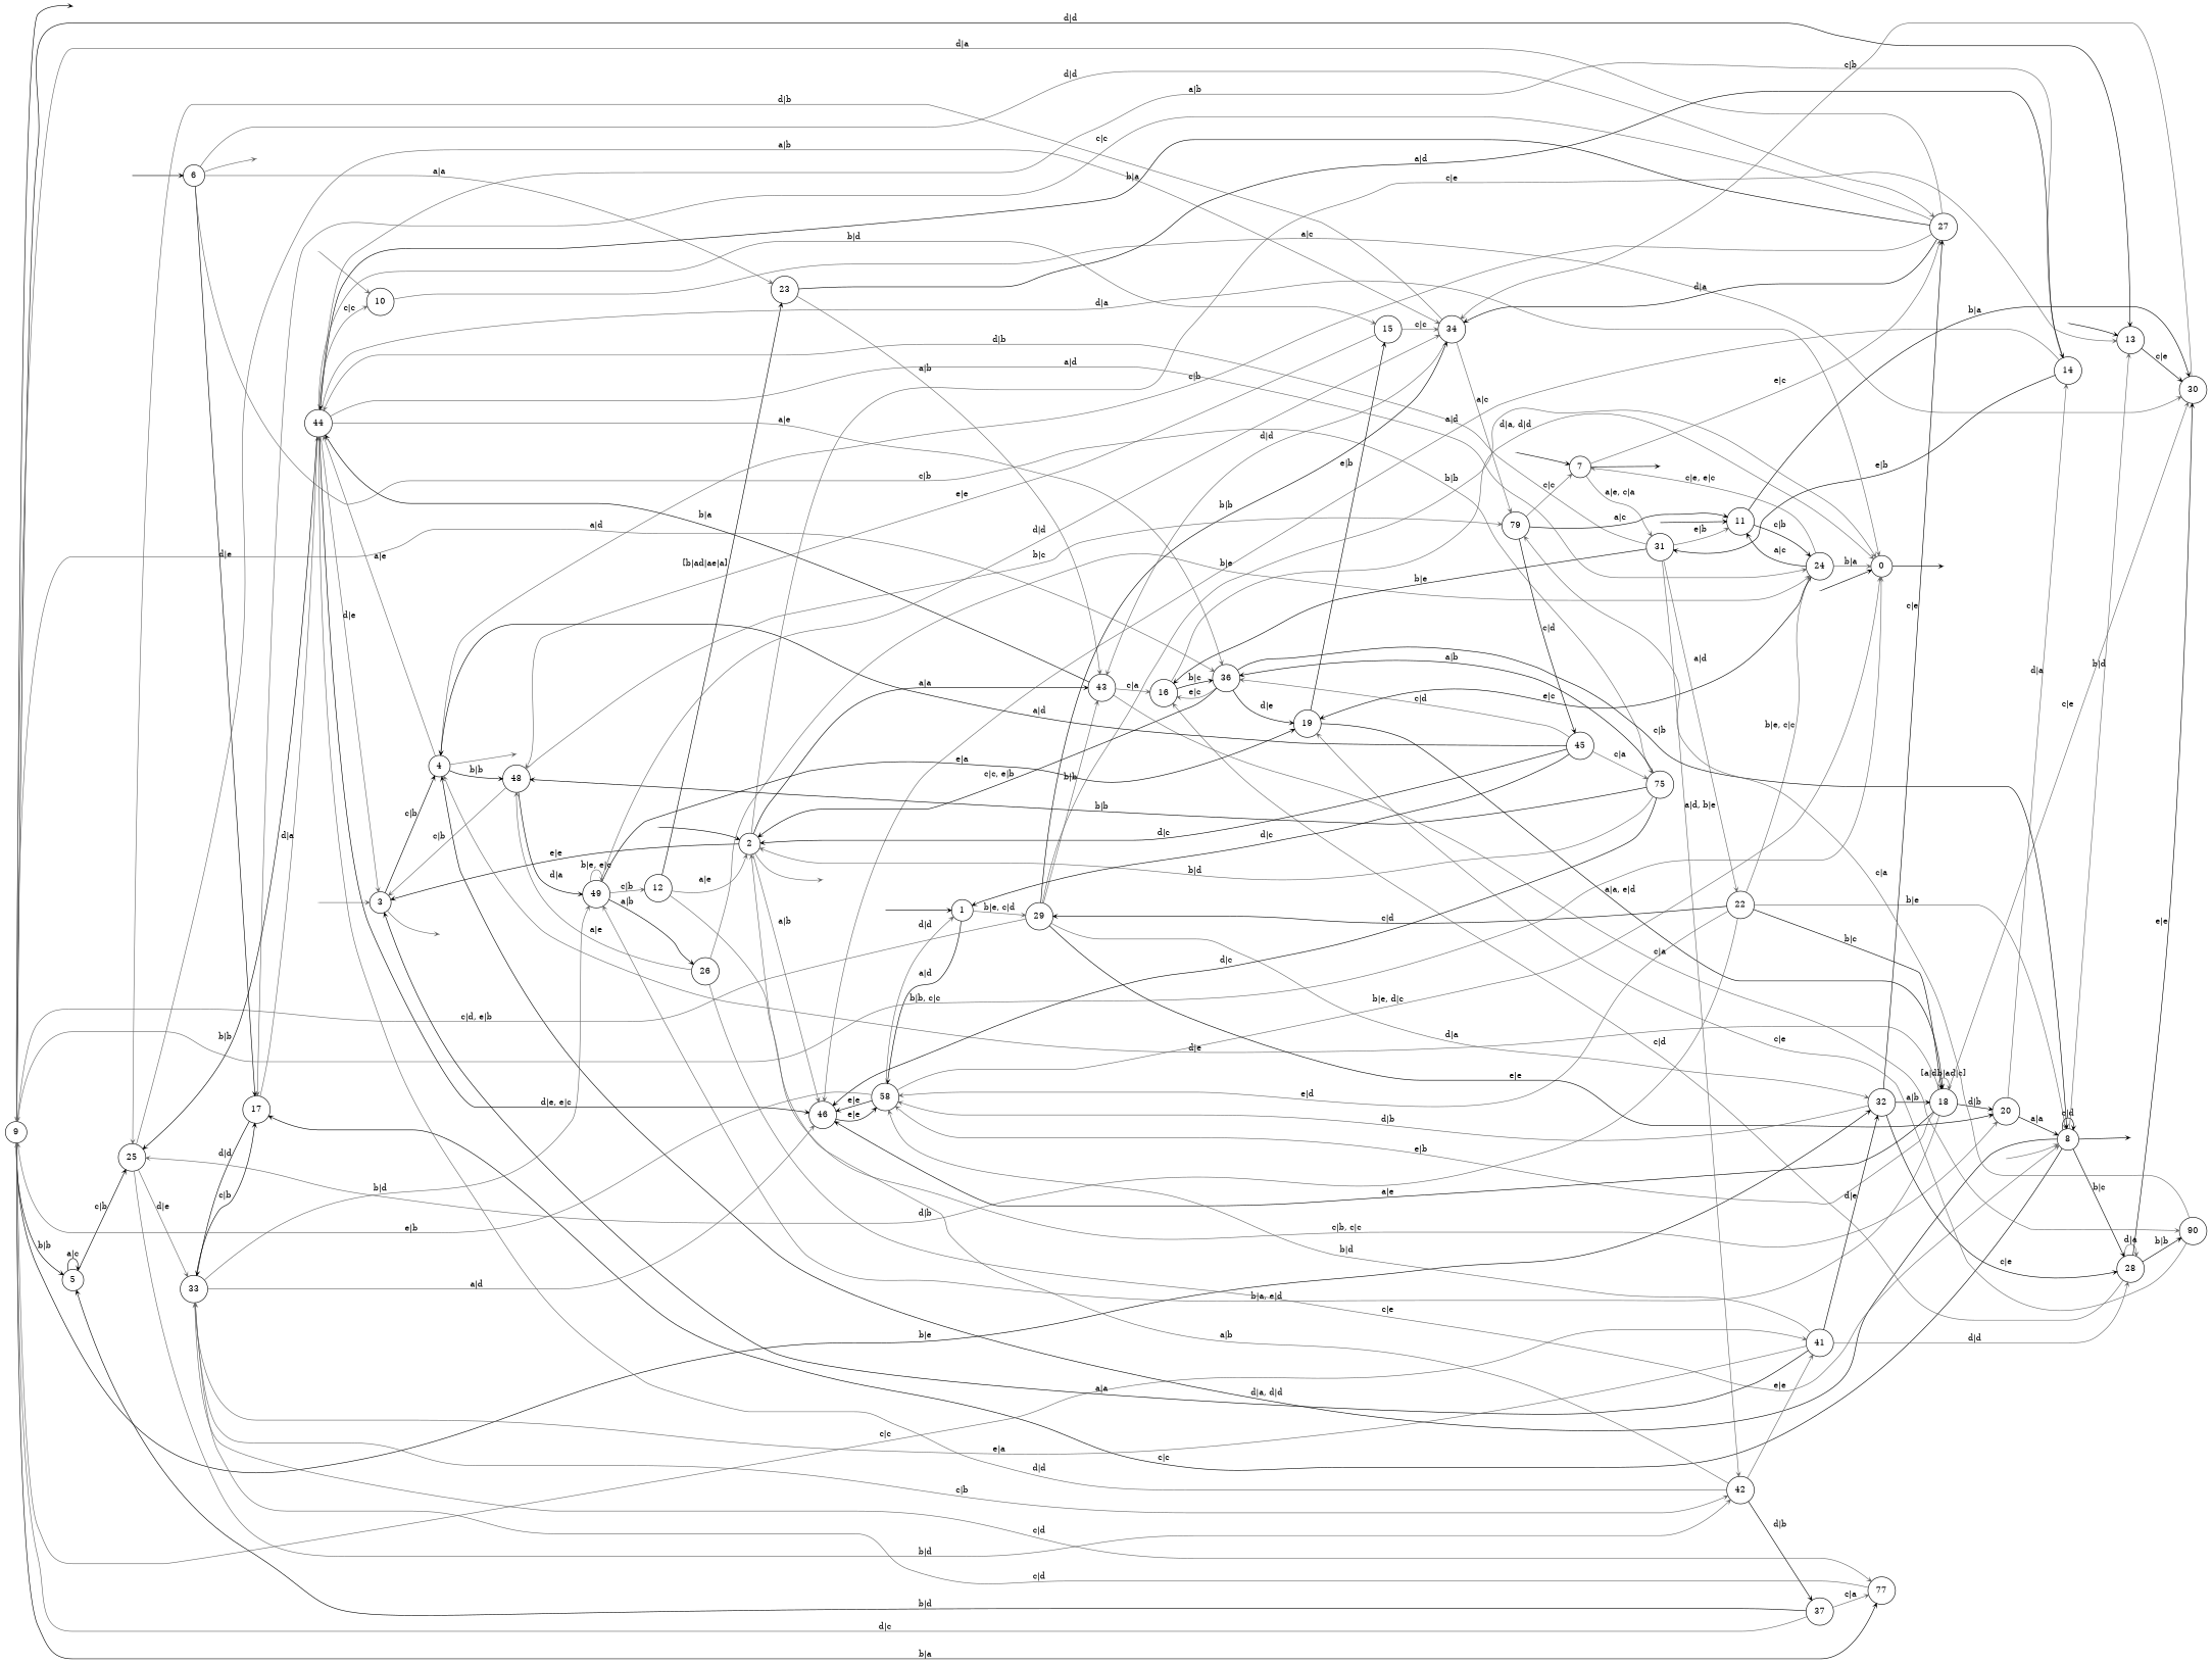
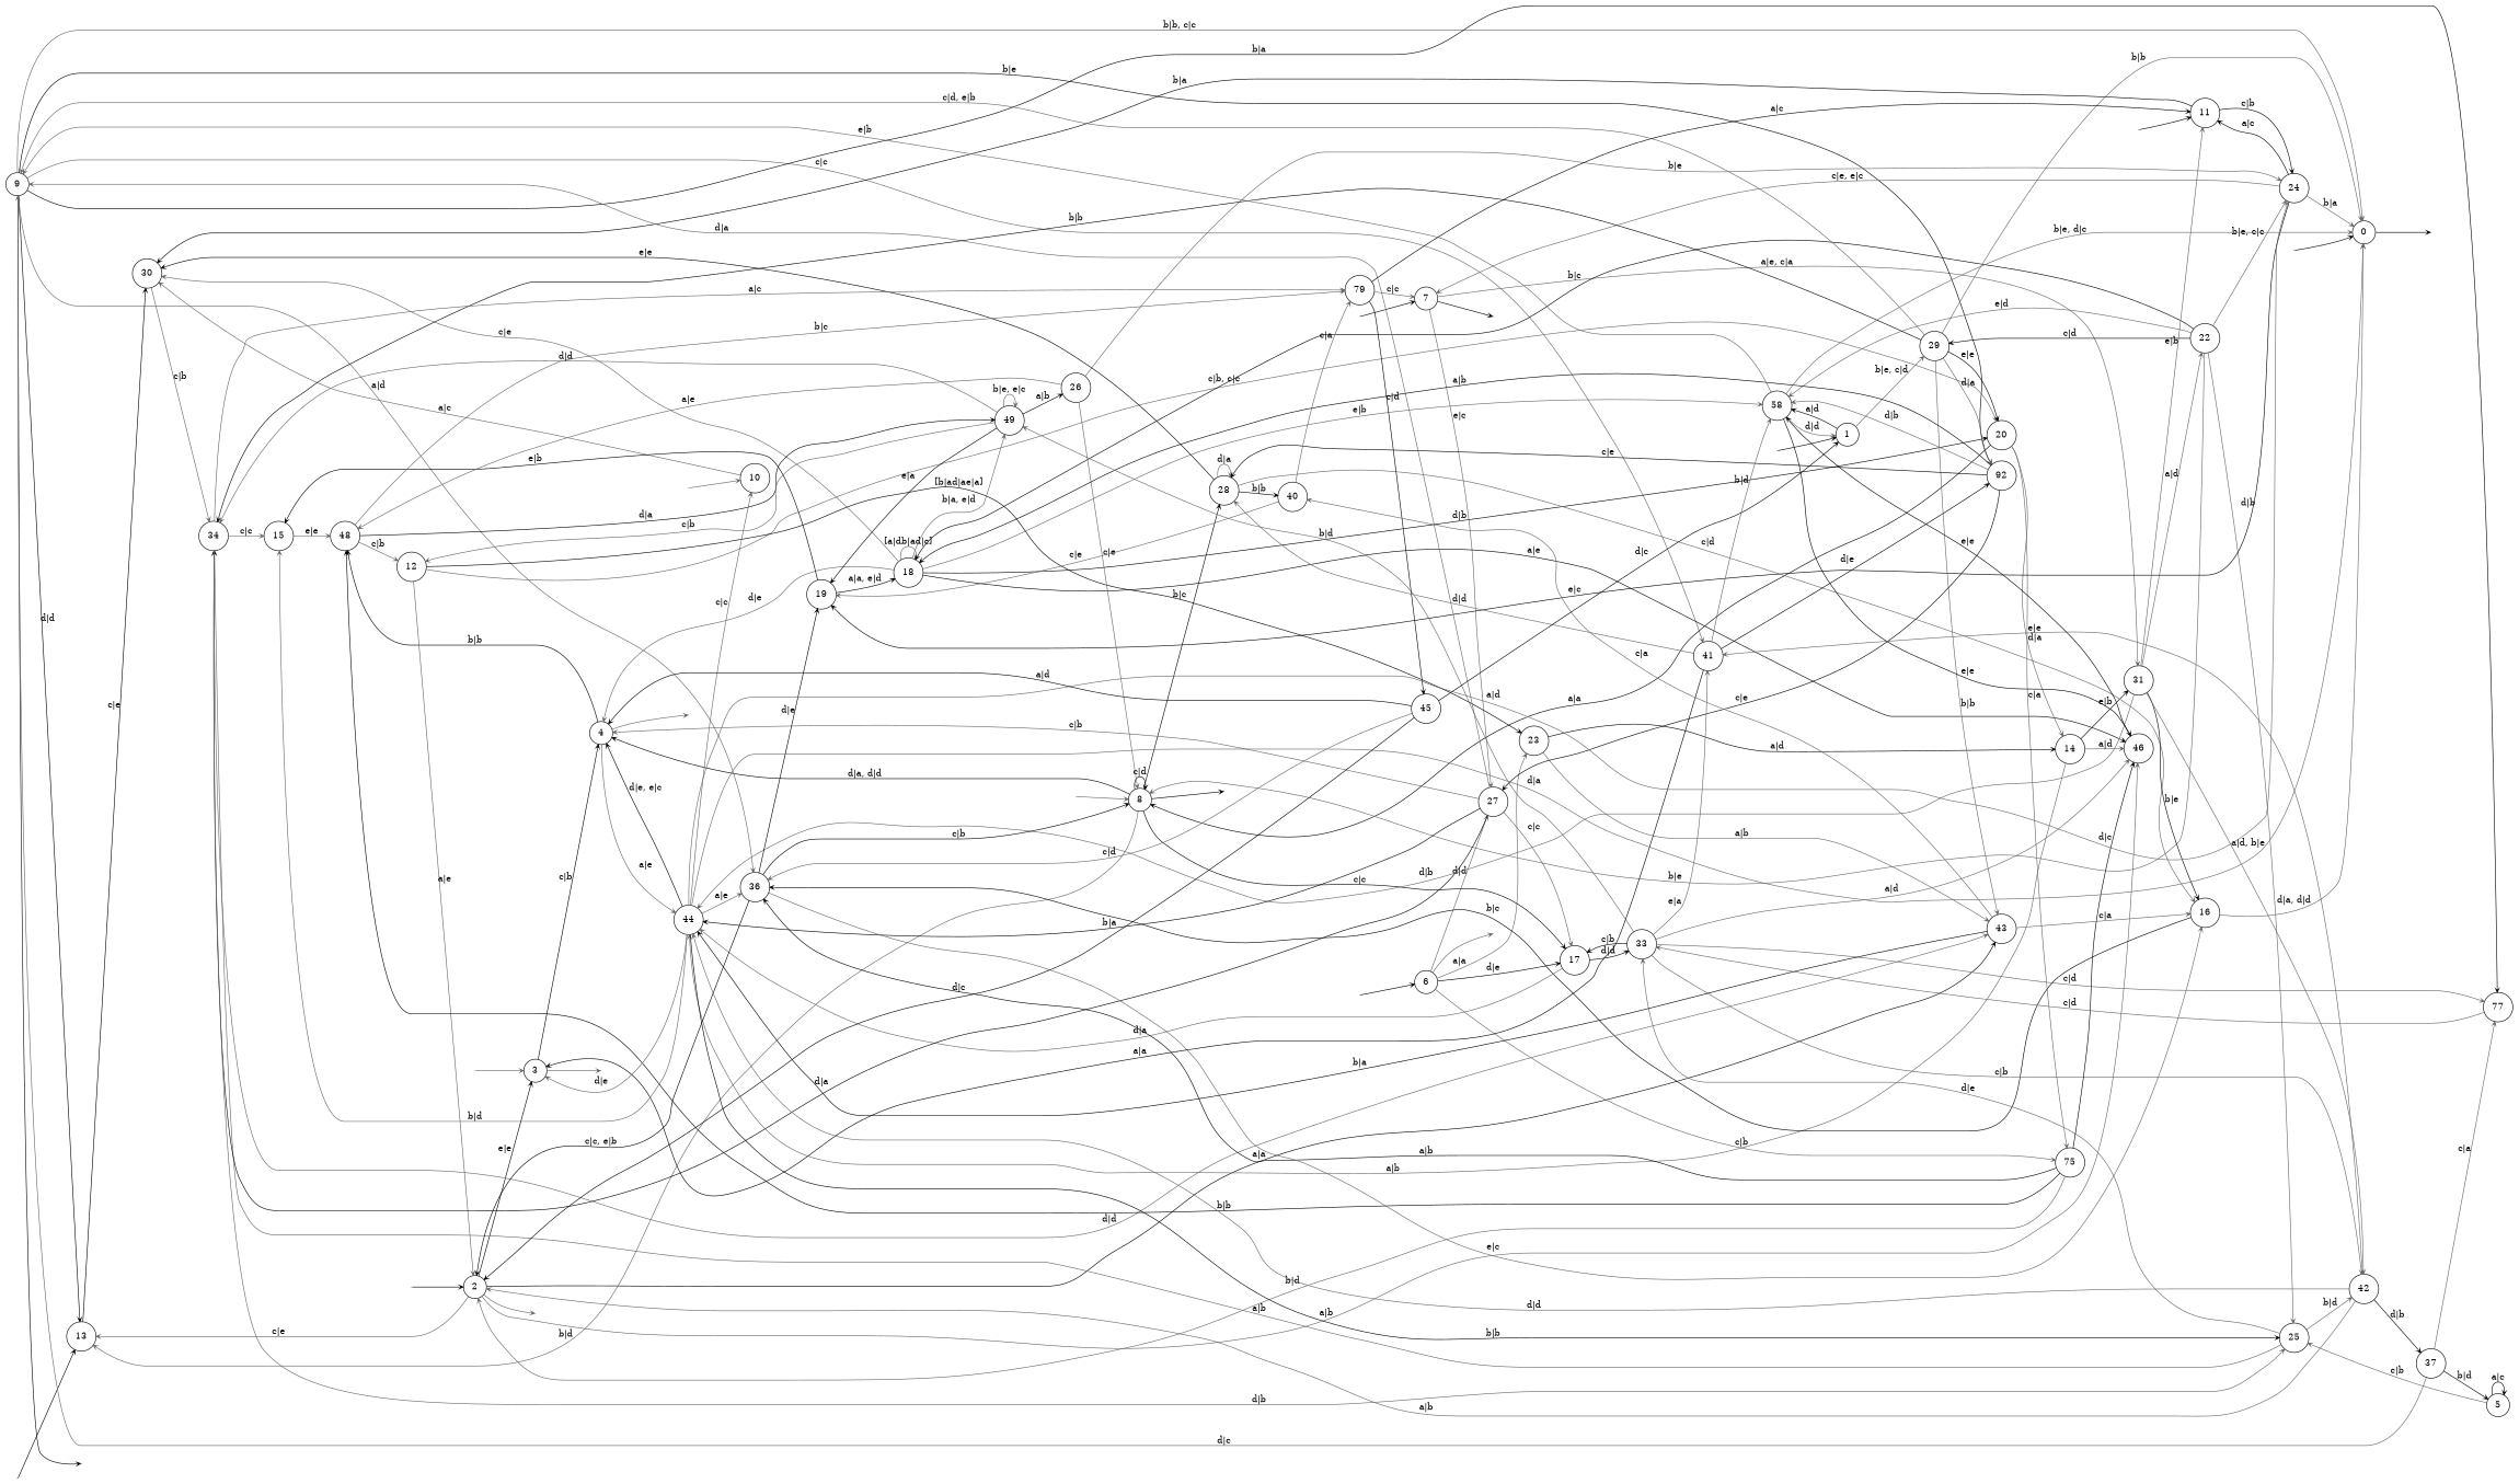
  digraph {
    rankdir=LR
    vcsn_context="lat<letterset<char_letters(abcde)>, letterset<char_letters(abcde)>>, b"
    node [shape=circle style=rounded]
    edge [arrowhead=vee arrowsize=.6 color=gray40]
    I0 [shape=point width=0 style=""]
    I1 [shape=point width=0 style=""]
    I2 [shape=point width=0 style=""]
    I3 [shape=point width=0 style=""]
    I6 [shape=point width=0 style=""]
    I7 [shape=point width=0 style=""]
    I8 [shape=point width=0 style=""]
    I10 [shape=point width=0 style=""]
    I11 [shape=point width=0 style=""]
    I13 [shape=point width=0 style=""]
    F0 [shape=point width=0 style=""]
    F2 [shape=point width=0 style=""]
    F3 [shape=point width=0 style=""]
    F4 [shape=point width=0 style=""]
    F6 [shape=point width=0 style=""]
    F7 [shape=point width=0 style=""]
    F8 [shape=point width=0 style=""]
    F9 [shape=point width=0 style=""]
    0 [width=0.5]
    1 [width=0.5]
    2 [width=0.5]
    3 [width=0.5]
    4 [width=0.5]
    5 [width=0.5]
    6 [width=0.5]
    7 [width=0.5]
    8 [width=0.5]
    9 [width=0.5]
    10 [width=0.5]
    11 [width=0.5]
    12 [width=0.5]
    13 [width=0.5]
    14 [width=0.5]
    15 [width=0.5]
    16 [width=0.5]
    17 [width=0.5]
    18 [width=0.5]
    19 [width=0.5]
    20 [width=0.5]
    22 [width=0.5]
    23 [width=0.5]
    24 [width=0.5]
    25 [width=0.5]
    26 [width=0.5]
    27 [width=0.5]
    28 [width=0.5]
    29 [width=0.5]
    30 [width=0.5]
    31 [width=0.5]
-   32 [width=0.5]
+   32 [width=0.5 label=92]
    33 [width=0.5]
    34 [width=0.5]
    n53 [label=75 width=0.5]
    36 [width=0.5]
    37 [width=0.5]
    n56 [label=58 width=0.5]
    n57 [label=79 width=0.5]
-   40 [width=0.5 label=90]
+   40 [width=0.5]
    41 [width=0.5]
    42 [width=0.5]
    43 [width=0.5]
    44 [width=0.5]
    45 [width=0.5]
    46 [width=0.5]
    n65 [label=77 width=0.5]
    48 [width=0.5]
    49 [width=0.5]
    subgraph sub_1 {
      I0
      I1
      I2
      I3
      I6
      I7
      I8
      I10
      I11
      I13
      F0
      F2
      F3
      F4
      F6
      F7
      F8
      F9
    }
    subgraph sub_2 {
      0
      1
      2
      3
      4
      5
      6
      7
      8
      9
      10
      11
      12
      13
      14
      15
      16
      17
      18
      19
      20
      22
      23
      24
      25
      26
      27
      28
      29
      30
      31
      32
      33
      34
      n53
      36
      37
      n56
      n57
      40
      41
      42
      43
      44
      45
      46
      n65
      48
      49
    }
    I0 -> 0 [color=black]
    I1 -> 1 [color=black]
    I2 -> 2 [color=black]
    I3 -> 3
    I6 -> 6 [color=black]
    I7 -> 7 [color=black]
    I8 -> 8
    I10 -> 10
    I11 -> 11 [color=black]
    I13 -> 13 [color=black]
    0 -> F0 [color=black]
    1 -> 29 [label="b|e, c|d"]
    1 -> n56 [color=black label="a|d"]
    2 -> F2
    2 -> 3 [color=black label="e|e"]
    2 -> 13 [label="c|e"]
    2 -> 43 [color=black label="a|a"]
    2 -> 46 [label="a|b"]
    3 -> F3
    3 -> 4 [color=black label="c|b"]
    4 -> F4
    4 -> 44 [label="a|e"]
    4 -> 48 [color=black label="b|b"]
    5 -> 5 [color=black label="a|c"]
-   5 -> 25 [color=black label="c|b"]
+   5 -> 25 [label="c|b"]
    6 -> F6
    6 -> 17 [color=black label="d|e"]
    6 -> 23 [label="a|a"]
    6 -> 27 [label="d|d"]
    6 -> n53 [label="c|b"]
    7 -> F7 [color=black]
    7 -> 27 [label="e|c"]
    7 -> 31 [label="a|e, c|a"]
    8 -> F8 [color=black]
    8 -> 4 [color=black label="d|a, d|d"]
    8 -> 8 [color=black label="c|d"]
    8 -> 13 [label="b|d"]
    8 -> 17 [color=black label="c|c"]
    8 -> 28 [color=black label="b|c"]
    9 -> F9 [color=black]
    9 -> 0 [label="b|b, c|c"]
-   9 -> 5 [color=black label="b|b"]
    9 -> 13 [color=black label="d|d"]
    9 -> 32 [color=black label="b|e"]
    9 -> 36 [label="a|d"]
    9 -> 41 [label="c|c"]
    9 -> n65 [color=black label="b|a"]
    10 -> 30 [label="a|c"]
    11 -> 24 [color=black label="c|b"]
    11 -> 30 [color=black label="b|a"]
    12 -> 2 [label="a|e"]
    12 -> 20 [label="c|b, c|c"]
    12 -> 23 [color=black label="[b|ad|ae|a]"]
    13 -> 30 [color=black label="c|e"]
    14 -> 31 [color=black label="e|b"]
    14 -> 44 [label="a|b"]
    14 -> 46 [label="a|d"]
    15 -> 48 [label="e|e"]
    16 -> 0 [label="d|a, d|d"]
    16 -> 36 [color=black label="b|c"]
    17 -> 33 [color=black label="d|d"]
    17 -> 44 [label="d|a"]
    18 -> 4 [label="d|e"]
    18 -> 18 [label="[a|db|ad|c]"]
    18 -> 20 [color=black label="d|b"]
    18 -> 30 [label="c|e"]
    18 -> n56 [label="e|b"]
    18 -> 46 [color=black label="a|e"]
    18 -> 49 [label="b|a, e|d"]
    19 -> 15 [color=black label="e|b"]
    19 -> 18 [color=black label="a|a, e|d"]
    20 -> 8 [color=black label="a|a"]
    20 -> 14 [label="d|a"]
    22 -> 8 [label="b|e"]
    22 -> 18 [color=black label="b|c"]
    22 -> 24 [label="b|e, c|c"]
    22 -> 25 [label="d|b"]
    22 -> 29 [color=black label="c|d"]
    22 -> n56 [label="e|d"]
    23 -> 14 [color=black label="a|d"]
    23 -> 43 [label="a|b"]
    24 -> 0 [label="b|a"]
    24 -> 7 [label="c|e, e|c"]
    24 -> 11 [color=black label="a|c"]
    24 -> 19 [color=black label="e|c"]
    25 -> 33 [label="d|e"]
    25 -> 34 [label="a|b"]
    25 -> 42 [label="b|d"]
    26 -> 8 [label="c|e"]
    26 -> 24 [label="b|e"]
    26 -> 48 [label="a|e"]
    27 -> 4 [label="c|b"]
    27 -> 9 [label="d|a"]
    27 -> 17 [label="c|c"]
    27 -> 34 [color=black label="d|a"]
    27 -> 44 [color=black label="b|a"]
    28 -> 16 [label="c|d"]
    28 -> 28 [label="d|a"]
    28 -> 30 [color=black label="e|e"]
    28 -> 40 [color=black label="b|b"]
    29 -> 0 [label="b|b"]
    29 -> 9 [label="c|d, e|b"]
    29 -> 20 [color=black label="e|e"]
    29 -> 32 [label="d|a"]
    29 -> 34 [color=black label="b|b"]
    29 -> 43 [label="b|b"]
    30 -> 34 [label="c|b"]
    31 -> 11 [label="e|b"]
    31 -> 16 [color=black label="b|e"]
    31 -> 22 [label="a|d"]
    31 -> 42 [label="a|d, b|e"]
    31 -> 44 [label="d|b"]
    32 -> 18 [color=black label="a|b"]
    32 -> 27 [color=black label="c|e"]
    32 -> 28 [color=black label="c|e"]
    32 -> n56 [label="d|b"]
    33 -> 17 [color=black label="c|b"]
    33 -> 42 [label="c|b"]
    33 -> 46 [label="a|d"]
    33 -> n65 [label="c|d"]
    33 -> 49 [label="b|d"]
-   15 -> 34 [label="c|c"]
+   34 -> 15 [label="c|c"]
    34 -> 25 [label="d|b"]
    34 -> n57 [label="a|c"]
    34 -> 43 [label="d|d"]
    n53 -> 2 [label="b|d"]
    n53 -> 36 [color=black label="a|b"]
    n53 -> 46 [color=black label="d|c"]
    n53 -> 48 [color=black label="b|b"]
    36 -> 2 [color=black label="c|c, e|b"]
    36 -> 8 [color=black label="c|b"]
    36 -> 16 [label="e|c"]
    36 -> 19 [color=black label="d|e"]
    37 -> 5 [color=black label="b|d"]
    37 -> 9 [label="d|c"]
    37 -> n65 [label="c|a"]
    n56 -> 0 [label="b|e, d|c"]
    n56 -> 1 [label="d|d"]
    n56 -> 9 [label="e|b"]
    n56 -> 46 [color=black label="e|e"]
    n57 -> 7 [label="c|c"]
    n57 -> 11 [color=black label="a|c"]
    n57 -> 45 [color=black label="c|d"]
    40 -> 19 [label="c|e"]
    40 -> n57 [label="c|a"]
    41 -> 3 [color=black label="a|a"]
    41 -> 28 [label="d|d"]
    41 -> 32 [color=black label="d|e"]
-   41 -> 33 [label="e|a"]
+   33 -> 41 [label="e|a"]
    41 -> n56 [label="b|d"]
    42 -> 2 [label="a|b"]
    42 -> 37 [color=black label="d|b"]
    42 -> 41 [label="e|e"]
    42 -> 44 [label="d|d"]
    43 -> 16 [label="c|a"]
    43 -> 40 [label="c|a"]
    43 -> 44 [color=black label="b|a"]
    44 -> 0 [label="d|a"]
    44 -> 3 [label="d|e"]
-   44 -> 46 [color=black label="d|e, e|c"]
+   44 -> 4 [color=black label="d|e, e|c"]
    44 -> 10 [label="c|c"]
    44 -> 15 [label="b|d"]
    44 -> 24 [label="a|d"]
    44 -> 25 [color=black label="b|b"]
    44 -> 36 [label="a|e"]
    45 -> 1 [color=black label="d|c"]
    45 -> 2 [color=black label="d|c"]
    45 -> 4 [color=black label="a|d"]
-   45 -> n53 [label="c|a"]
+   20 -> n53 [label="c|a"]
    45 -> 36 [label="c|d"]
    46 -> n56 [color=black label="e|e"]
    n65 -> 33 [label="c|d"]
-   48 -> 3 [label="c|b"]
+   48 -> 12 [label="c|b"]
    48 -> n57 [label="b|c"]
    48 -> 49 [color=black label="d|a"]
    49 -> 12 [label="c|b"]
    49 -> 19 [color=black label="e|a"]
    49 -> 26 [color=black label="a|b"]
    49 -> 34 [label="d|d"]
    49 -> 49 [label="b|e, e|c"]
  }
